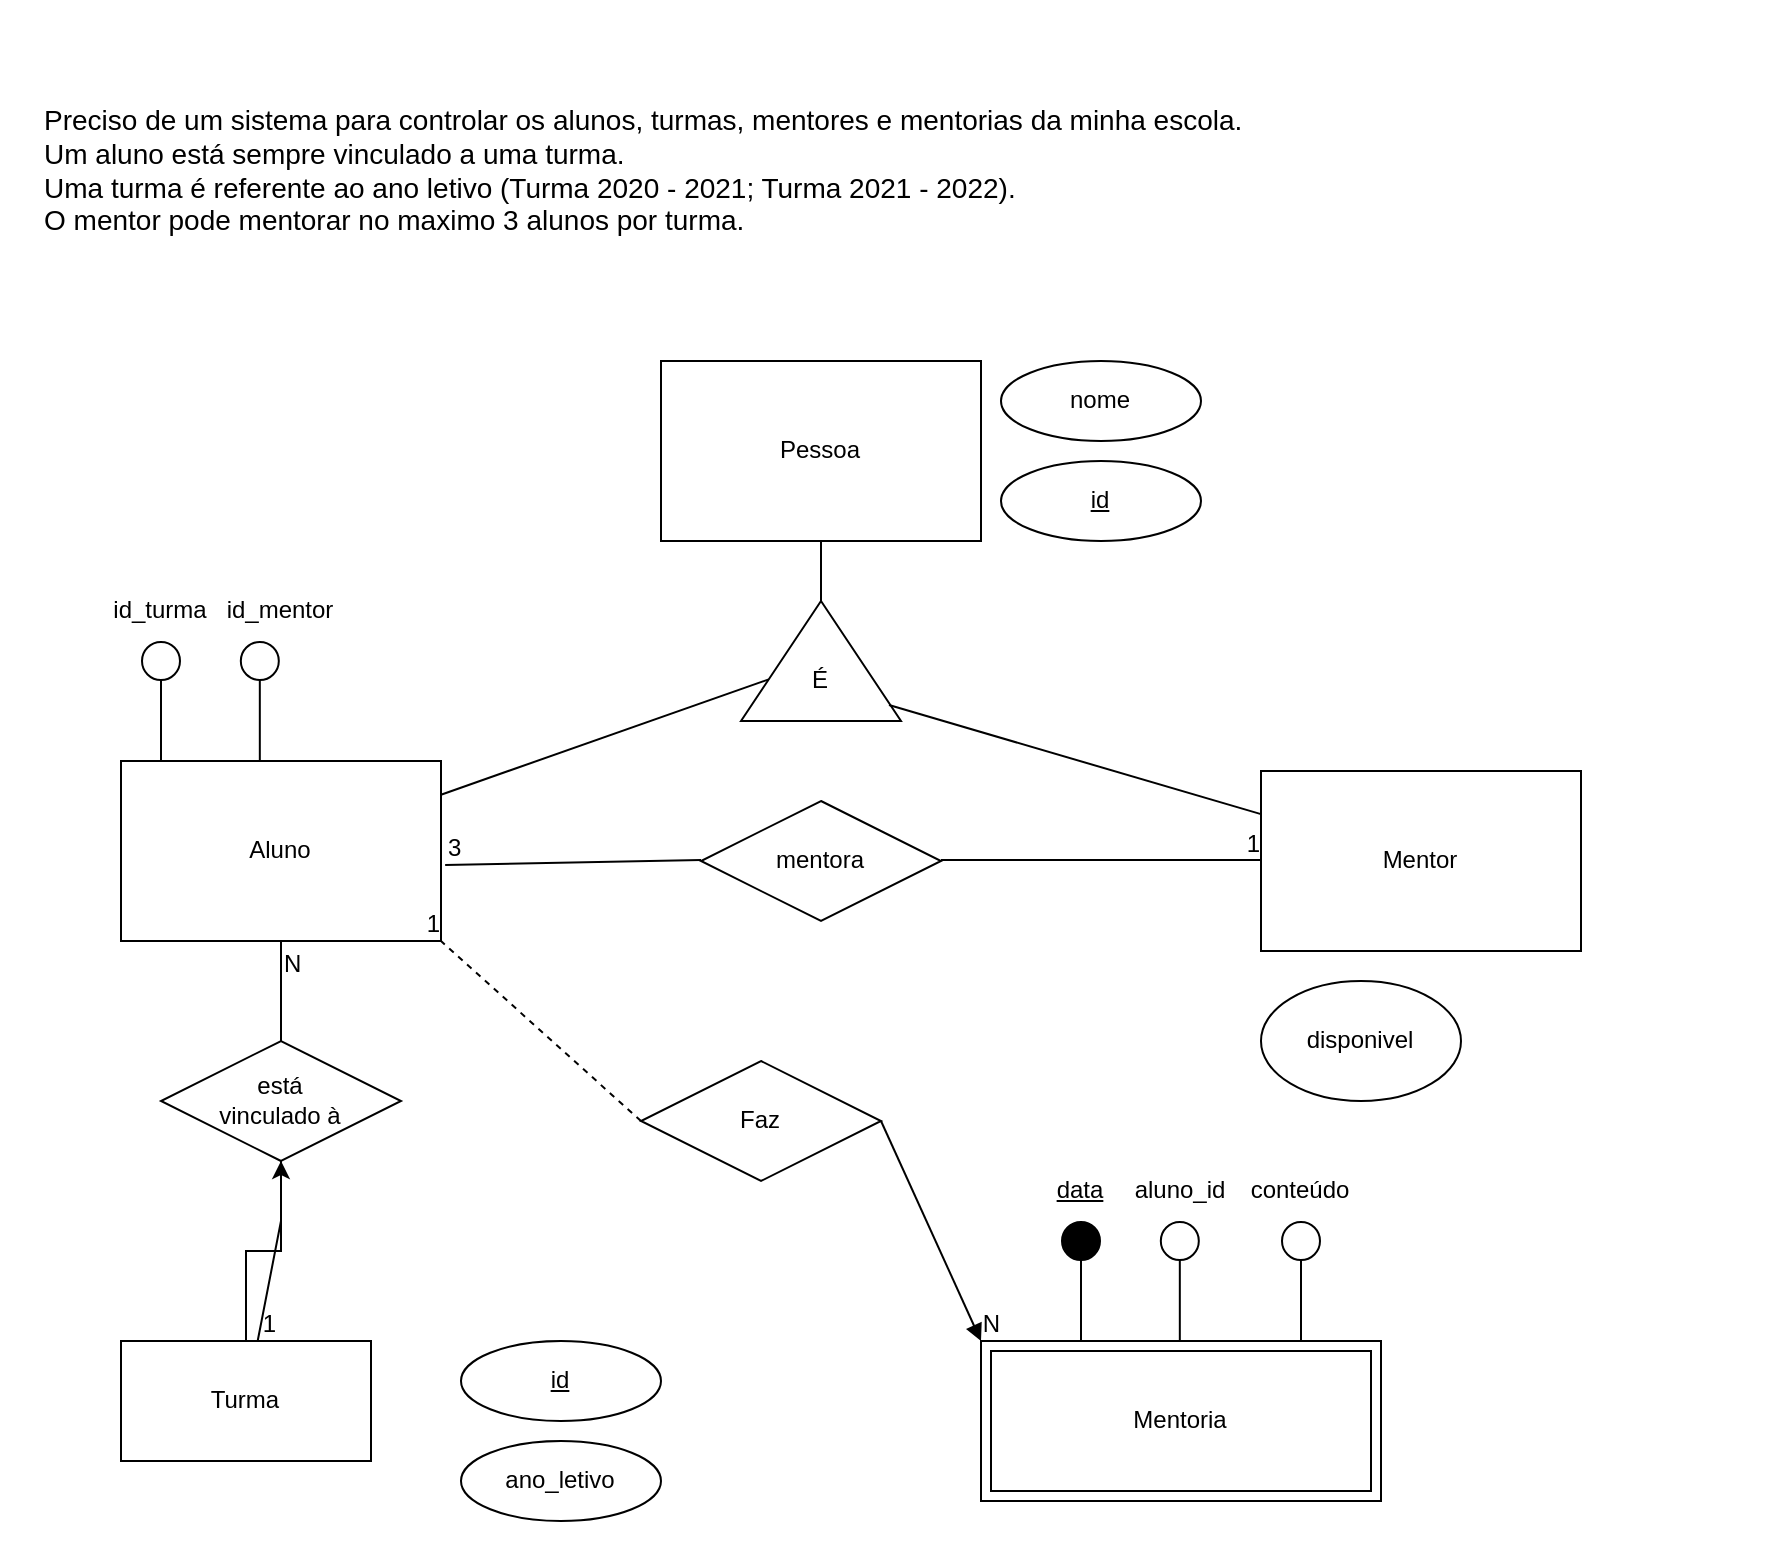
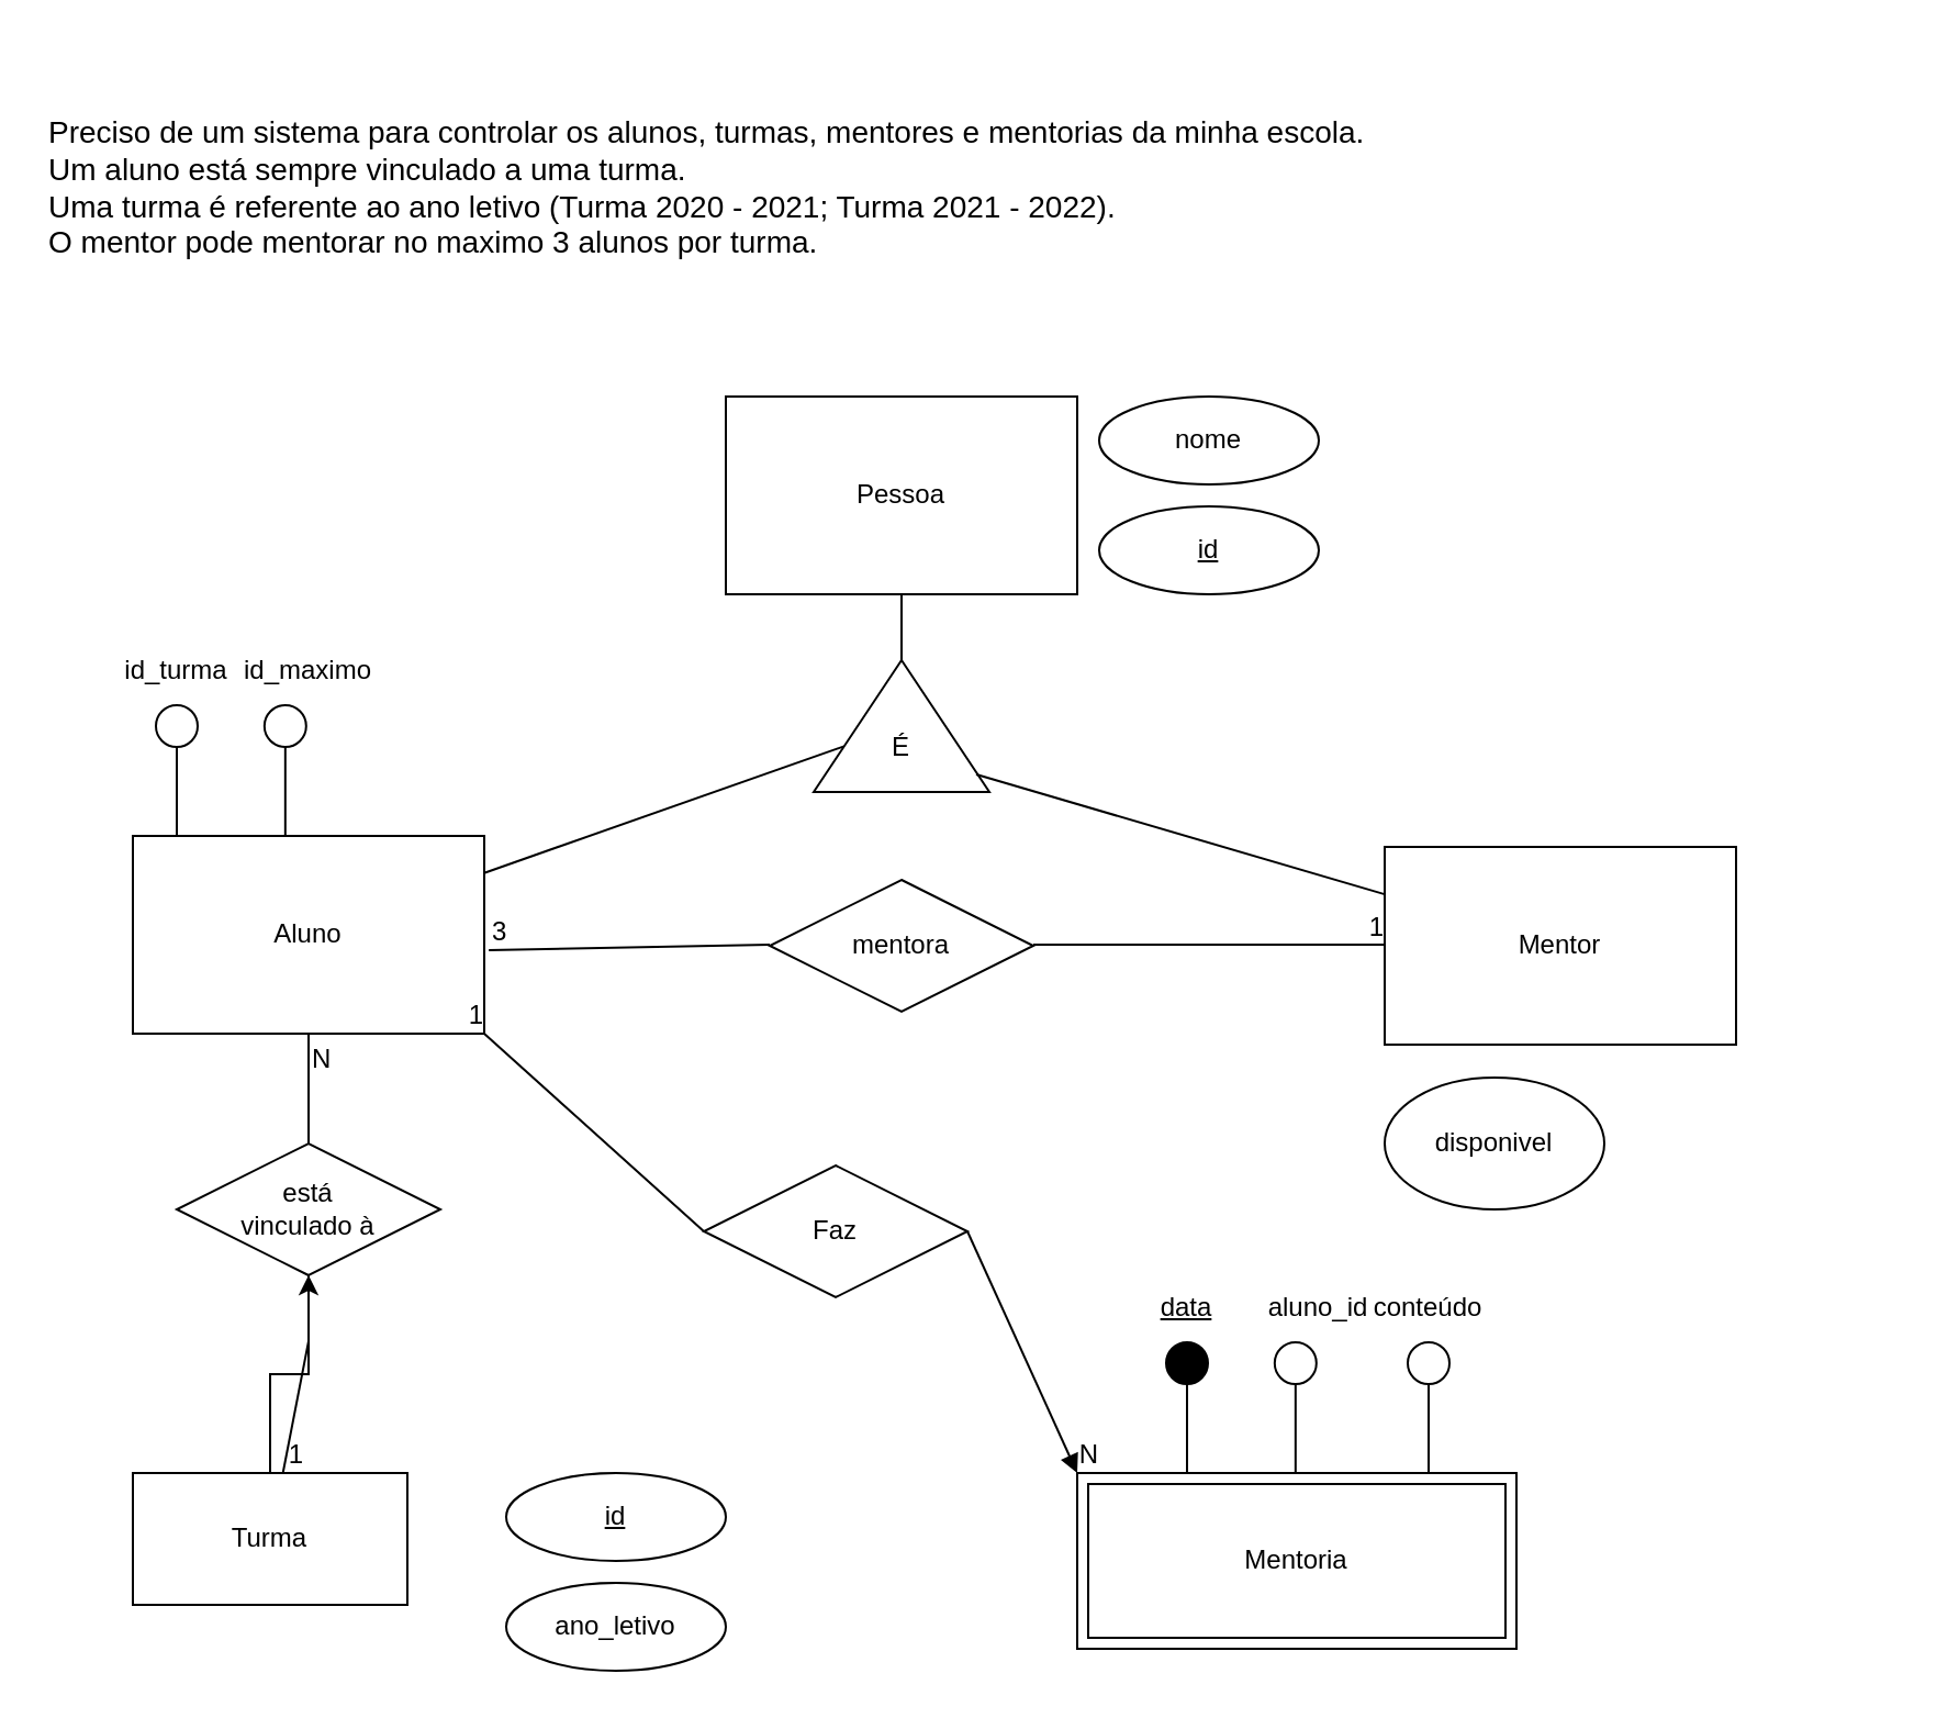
  <mxCell id="0" />
  <mxCell id="1" parent="0" />
  <mxCell id="2" value="&lt;div&gt;Aluno&lt;/div&gt;" style="whiteSpace=wrap;html=1;align=center;" vertex="1" parent="1"><mxGeometry x="60" y="380" width="160" height="90" as="geometry" /></mxCell>
  <mxCell id="3" value="Mentor" style="whiteSpace=wrap;html=1;align=center;" vertex="1" parent="1"><mxGeometry x="630" y="385" width="160" height="90" as="geometry" /></mxCell>
  <mxCell id="4" value="" style="edgeStyle=orthogonalEdgeStyle;rounded=0;orthogonalLoop=1;jettySize=auto;html=1;" edge="1" parent="1" source="5" target="6"><mxGeometry relative="1" as="geometry" /></mxCell>
  <mxCell id="5" value="Turma" style="whiteSpace=wrap;html=1;align=center;" vertex="1" parent="1"><mxGeometry x="60" y="670" width="125" height="60" as="geometry" /></mxCell>
  <mxCell id="6" value="&lt;div&gt;está &lt;br&gt;&lt;/div&gt;&lt;div&gt;vinculado à&lt;/div&gt;" style="shape=rhombus;perimeter=rhombusPerimeter;whiteSpace=wrap;html=1;align=center;fillColor=#FFFFFF;direction=west;" vertex="1" parent="1"><mxGeometry x="80" y="520" width="120" height="60" as="geometry" /></mxCell>
  <mxCell id="7" value="" style="endArrow=none;html=1;rounded=0;startArrow=none;startFill=0;endFill=0;" edge="1" parent="1" source="6" target="5"><mxGeometry relative="1" as="geometry"><mxPoint x="140" y="110" as="sourcePoint" /><mxPoint x="330" y="110" as="targetPoint" /><Array as="points"><mxPoint x="140" y="610" /></Array></mxGeometry></mxCell>
  <mxCell id="8" value="1" style="resizable=0;html=1;align=right;verticalAlign=bottom;" connectable="0" vertex="1" parent="7"><mxGeometry x="1" relative="1" as="geometry"><mxPoint x="10" y="-0.34" as="offset" /></mxGeometry></mxCell>
  <mxCell id="9" value="" style="endArrow=none;html=1;rounded=0;entryX=0.5;entryY=1;entryDx=0;entryDy=0;" edge="1" parent="1" source="2" target="6"><mxGeometry relative="1" as="geometry"><mxPoint x="330" y="380" as="sourcePoint" /><mxPoint x="490" y="380" as="targetPoint" /></mxGeometry></mxCell>
  <mxCell id="10" value="N" style="resizable=0;html=1;align=left;verticalAlign=bottom;" connectable="0" vertex="1" parent="9"><mxGeometry x="-1" relative="1" as="geometry"><mxPoint y="20" as="offset" /></mxGeometry></mxCell>
  <mxCell id="11" value="mentora" style="shape=rhombus;perimeter=rhombusPerimeter;whiteSpace=wrap;html=1;align=center;fillColor=#FFFFFF;" vertex="1" parent="1"><mxGeometry x="350" y="400" width="120" height="60" as="geometry" /></mxCell>
  <mxCell id="12" value="" style="endArrow=none;html=1;rounded=0;" edge="1" parent="1"><mxGeometry relative="1" as="geometry"><mxPoint x="470" y="429.5" as="sourcePoint" /><mxPoint x="630" y="429.5" as="targetPoint" /></mxGeometry></mxCell>
  <mxCell id="13" value="1" style="resizable=0;html=1;align=right;verticalAlign=bottom;" connectable="0" vertex="1" parent="12"><mxGeometry x="1" relative="1" as="geometry" /></mxCell>
  <mxCell id="14" value="" style="endArrow=none;html=1;rounded=0;exitX=1.013;exitY=0.578;exitDx=0;exitDy=0;exitPerimeter=0;" edge="1" parent="1" source="2"><mxGeometry relative="1" as="geometry"><mxPoint x="224" y="429.5" as="sourcePoint" /><mxPoint x="350" y="429.5" as="targetPoint" /></mxGeometry></mxCell>
  <mxCell id="15" value="3" style="resizable=0;html=1;align=left;verticalAlign=bottom;" connectable="0" vertex="1" parent="14"><mxGeometry x="-1" relative="1" as="geometry" /></mxCell>
  <mxCell id="16" value="" style="resizable=0;html=1;align=right;verticalAlign=bottom;" connectable="0" vertex="1" parent="14"><mxGeometry x="1" relative="1" as="geometry" /></mxCell>
  <mxCell id="17" value="&lt;u&gt;id&lt;/u&gt;" style="ellipse;whiteSpace=wrap;html=1;align=center;fillColor=#FFFFFF;" vertex="1" parent="1"><mxGeometry x="230" y="670" width="100" height="40" as="geometry" /></mxCell>
  <mxCell id="18" value="ano_letivo" style="ellipse;whiteSpace=wrap;html=1;align=center;fillColor=#FFFFFF;" vertex="1" parent="1"><mxGeometry x="230" y="720" width="100" height="40" as="geometry" /></mxCell>
  <mxCell id="19" value="&lt;u&gt;id&lt;/u&gt;" style="ellipse;whiteSpace=wrap;html=1;align=center;fillColor=#FFFFFF;" vertex="1" parent="1"><mxGeometry x="500" y="230" width="100" height="40" as="geometry" /></mxCell>
  <mxCell id="20" value="nome" style="ellipse;whiteSpace=wrap;html=1;align=center;fillColor=#FFFFFF;" vertex="1" parent="1"><mxGeometry x="500" y="180" width="100" height="40" as="geometry" /></mxCell>
  <mxCell id="21" value="disponivel" style="ellipse;whiteSpace=wrap;html=1;align=center;fillColor=#FFFFFF;" vertex="1" parent="1"><mxGeometry x="630" y="490" width="100" height="60" as="geometry" /></mxCell>
  <mxCell id="22" value="Pessoa" style="whiteSpace=wrap;html=1;align=center;" vertex="1" parent="1"><mxGeometry x="330" y="180" width="160" height="90" as="geometry" /></mxCell>
  <mxCell id="23" value="" style="triangle;whiteSpace=wrap;html=1;fillColor=#FFFFFF;rotation=-90;" vertex="1" parent="1"><mxGeometry x="380" y="290" width="60" height="80" as="geometry" /></mxCell>
  <mxCell id="24" value="&lt;div&gt;É&lt;/div&gt;" style="text;html=1;strokeColor=none;fillColor=none;align=center;verticalAlign=middle;whiteSpace=wrap;rounded=0;" vertex="1" parent="1"><mxGeometry x="390" y="330" width="40" height="20" as="geometry" /></mxCell>
  <mxCell id="25" value="" style="endArrow=none;html=1;entryX=0.133;entryY=0.925;entryDx=0;entryDy=0;entryPerimeter=0;" edge="1" parent="1" source="3" target="23"><mxGeometry width="50" height="50" relative="1" as="geometry"><mxPoint x="390" y="420" as="sourcePoint" /><mxPoint x="440" y="370" as="targetPoint" /></mxGeometry></mxCell>
  <mxCell id="26" value="" style="endArrow=none;html=1;" edge="1" parent="1" source="23" target="2"><mxGeometry width="50" height="50" relative="1" as="geometry"><mxPoint x="250" y="260" as="sourcePoint" /><mxPoint x="300" y="400" as="targetPoint" /></mxGeometry></mxCell>
  <mxCell id="27" value="" style="endArrow=none;html=1;" edge="1" parent="1" source="23" target="22"><mxGeometry width="50" height="50" relative="1" as="geometry"><mxPoint x="460" y="340" as="sourcePoint" /><mxPoint x="510" y="290" as="targetPoint" /></mxGeometry></mxCell>
  <mxCell id="28" value="&lt;div style=&quot;font-size: 14px&quot;&gt;&lt;font style=&quot;font-size: 14px ; background-color: rgb(255 , 255 , 255)&quot;&gt;Preciso de um sistema para controlar os alunos, turmas, mentores e mentorias da minha escola.&lt;/font&gt;&lt;/div&gt;&lt;div style=&quot;font-size: 14px&quot;&gt;&lt;font style=&quot;font-size: 14px ; background-color: rgb(255 , 255 , 255)&quot;&gt;Um aluno está sempre vinculado a uma turma.&lt;/font&gt;&lt;/div&gt;&lt;div style=&quot;font-size: 14px&quot;&gt;&lt;font style=&quot;font-size: 14px ; background-color: rgb(255 , 255 , 255)&quot;&gt;Uma turma é referente ao ano letivo (Turma 2020 - 2021; Turma 2021 - 2022).&lt;/font&gt;&lt;/div&gt;&lt;div style=&quot;font-size: 14px&quot;&gt;&lt;font style=&quot;font-size: 14px ; background-color: rgb(255 , 255 , 255)&quot;&gt;O mentor pode mentorar no maximo 3 alunos por turma.&lt;/font&gt;&lt;/div&gt;" style="text;html=1;align=left;verticalAlign=middle;whiteSpace=wrap;rounded=0;" vertex="1" parent="1"><mxGeometry x="20" y="20" width="850" height="130" as="geometry" /></mxCell>
  <mxCell id="29" value="Mentoria" style="shape=ext;margin=3;double=1;whiteSpace=wrap;html=1;align=center;fillColor=none;" vertex="1" parent="1"><mxGeometry x="490" y="670" width="200" height="80" as="geometry" /></mxCell>
  <mxCell id="30" value="Faz" style="shape=rhombus;perimeter=rhombusPerimeter;whiteSpace=wrap;html=1;align=center;fillColor=none;" vertex="1" parent="1"><mxGeometry x="320" y="530" width="120" height="60" as="geometry" /></mxCell>
  <mxCell id="31" value="" style="endArrow=block;html=1;rounded=0;entryX=0;entryY=0;entryDx=0;entryDy=0;exitX=1;exitY=0.5;exitDx=0;exitDy=0;" edge="1" parent="1" source="30" target="29"><mxGeometry relative="1" as="geometry"><mxPoint x="330" y="610" as="sourcePoint" /><mxPoint x="490" y="610" as="targetPoint" /></mxGeometry></mxCell>
  <mxCell id="32" value="N" style="resizable=0;html=1;align=right;verticalAlign=bottom;" connectable="0" vertex="1" parent="31"><mxGeometry x="1" relative="1" as="geometry"><mxPoint x="10.06" y="0.13" as="offset" /></mxGeometry></mxCell>
- <mxCell id="33" value="" style="endArrow=none;html=1;rounded=0;entryX=1;entryY=1;entryDx=0;entryDy=0;exitX=0;exitY=0.5;exitDx=0;exitDy=0;dashed=1;" edge="1" parent="1" source="30" target="2"><mxGeometry relative="1" as="geometry"><mxPoint x="550" y="630" as="sourcePoint" /><mxPoint x="490" y="610" as="targetPoint" /></mxGeometry></mxCell>
+ <mxCell id="33" value="" style="endArrow=none;html=1;rounded=0;entryX=1;entryY=1;entryDx=0;entryDy=0;exitX=0;exitY=0.5;exitDx=0;exitDy=0;" edge="1" parent="1" source="30" target="2"><mxGeometry relative="1" as="geometry"><mxPoint x="550" y="630" as="sourcePoint" /><mxPoint x="490" y="610" as="targetPoint" /></mxGeometry></mxCell>
  <mxCell id="34" value="1" style="resizable=0;html=1;align=right;verticalAlign=bottom;" connectable="0" vertex="1" parent="33"><mxGeometry x="1" relative="1" as="geometry" /></mxCell>
  <mxCell id="35" value="" style="endArrow=oval;html=1;endFill=1;strokeWidth=1;endSize=19;" edge="1" parent="1"><mxGeometry width="50" height="50" relative="1" as="geometry"><mxPoint x="540" y="670" as="sourcePoint" /><mxPoint x="540" y="620" as="targetPoint" /></mxGeometry></mxCell>
  <mxCell id="36" value="&lt;u&gt;data&lt;/u&gt;" style="text;html=1;strokeColor=none;fillColor=none;align=center;verticalAlign=middle;whiteSpace=wrap;rounded=0;" vertex="1" parent="1"><mxGeometry x="520" y="585" width="40" height="20" as="geometry" /></mxCell>
  <mxCell id="37" value="" style="endArrow=oval;html=1;endFill=0;strokeWidth=1;endSize=19;" edge="1" parent="1"><mxGeometry width="50" height="50" relative="1" as="geometry"><mxPoint x="589.41" y="670" as="sourcePoint" /><mxPoint x="589.41" y="620" as="targetPoint" /></mxGeometry></mxCell>
- <mxCell id="38" value="aluno_id" style="text;html=1;strokeColor=none;fillColor=none;align=center;verticalAlign=middle;whiteSpace=wrap;rounded=0;" vertex="1" parent="1"><mxGeometry x="570" y="585" width="40" height="20" as="geometry" /></mxCell>
+ <mxCell id="38" value="aluno_id" style="text;html=1;strokeColor=none;fillColor=none;align=center;verticalAlign=middle;whiteSpace=wrap;rounded=0;" vertex="1" parent="1"><mxGeometry x="580" y="585" width="40" height="20" as="geometry" /></mxCell>
  <mxCell id="39" value="" style="endArrow=oval;html=1;endFill=0;strokeWidth=1;endSize=19;" edge="1" parent="1"><mxGeometry width="50" height="50" relative="1" as="geometry"><mxPoint x="650" y="670" as="sourcePoint" /><mxPoint x="650" y="620" as="targetPoint" /></mxGeometry></mxCell>
  <mxCell id="40" value="conteúdo" style="text;html=1;strokeColor=none;fillColor=none;align=center;verticalAlign=middle;whiteSpace=wrap;rounded=0;" vertex="1" parent="1"><mxGeometry x="630" y="585" width="40" height="20" as="geometry" /></mxCell>
  <mxCell id="41" value="" style="endArrow=oval;html=1;endFill=0;strokeWidth=1;endSize=19;" edge="1" parent="1"><mxGeometry width="50" height="50" relative="1" as="geometry"><mxPoint x="80" y="380" as="sourcePoint" /><mxPoint x="80" y="330" as="targetPoint" /></mxGeometry></mxCell>
  <mxCell id="42" value="id_turma" style="text;html=1;strokeColor=none;fillColor=none;align=center;verticalAlign=middle;whiteSpace=wrap;rounded=0;" vertex="1" parent="1"><mxGeometry x="60" y="295" width="40" height="20" as="geometry" /></mxCell>
  <mxCell id="43" value="" style="endArrow=oval;html=1;endFill=0;strokeWidth=1;endSize=19;" edge="1" parent="1"><mxGeometry width="50" height="50" relative="1" as="geometry"><mxPoint x="129.41" y="380" as="sourcePoint" /><mxPoint x="129.41" y="330" as="targetPoint" /></mxGeometry></mxCell>
- <mxCell id="44" value="id_mentor" style="text;html=1;strokeColor=none;fillColor=none;align=center;verticalAlign=middle;whiteSpace=wrap;rounded=0;" vertex="1" parent="1"><mxGeometry x="120" y="295" width="40" height="20" as="geometry" /></mxCell>
+ <mxCell id="44" value="id_maximo" style="text;html=1;strokeColor=none;fillColor=none;align=center;verticalAlign=middle;whiteSpace=wrap;rounded=0;" vertex="1" parent="1"><mxGeometry x="120" y="295" width="40" height="20" as="geometry" /></mxCell>
